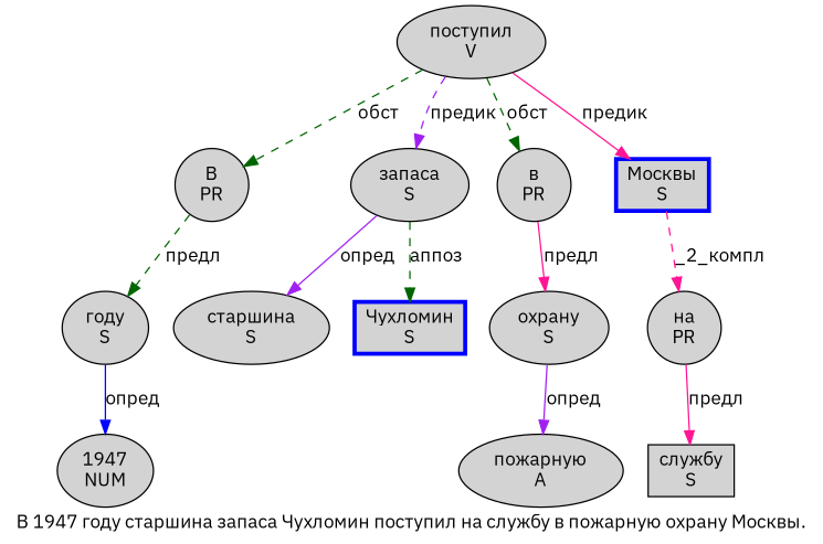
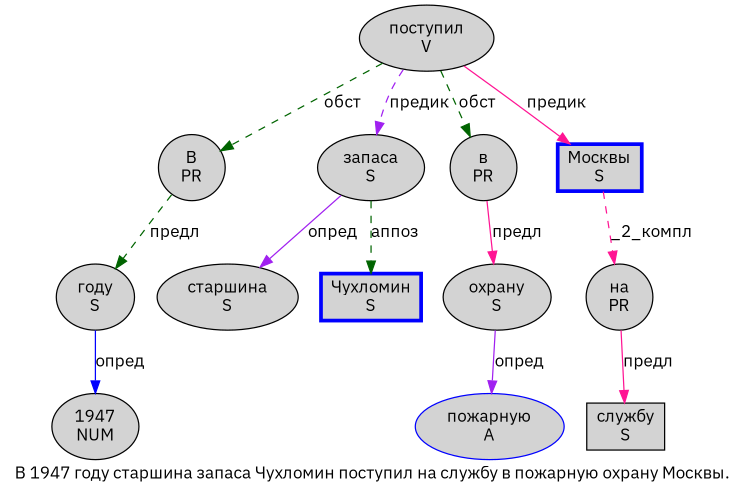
  digraph {
    fontname="IBM Plex Sans"
    label="В 1947 году старшина запаса Чухломин поступил на службу в пожарную охрану Москвы."
    node [fillcolor=lightgray fontname="IBM Plex Sans" penwidth=1 shape=ellipse style=filled]
    edge [color=darkgreen fontname="IBM Plex Sans" style=dashed]
    n1 [label="В\nPR"]
    n2 [label="году\nS"]
    n3 [label="1947\nNUM"]
    n4 [label="старшина\nS"]
    n5 [label="запаса\nS"]
    n6 [color=blue label="Чухломин\nS" penwidth=3 shape=box]
    n7 [label="поступил\nV"]
    n8 [label="в\nPR"]
    n9 [color=blue label="Москвы\nS" penwidth=3 shape=box]
    n10 [label="на\nPR"]
    n11 [label="службу\nS" shape=box]
    n12 [label="охрану\nS"]
-   n13 [label="пожарную\nA"]
+   n13 [label="пожарную\nA" color=blue]
    n1 -> n2 [label="предл"]
    n2 -> n3 [color=blue label="опред" style=solid]
    n5 -> n4 [color=purple label="опред" style=solid]
    n5 -> n6 [label="аппоз"]
    n7 -> n1 [label="обст"]
    n7 -> n5 [color=purple label="предик"]
    n7 -> n8 [label="обст"]
    n7 -> n9 [color=deeppink label="предик" style=solid]
    n8 -> n12 [color=deeppink label="предл" style=solid]
    n9 -> n10 [color=deeppink label="_2_компл"]
    n10 -> n11 [color=deeppink label="предл" style=solid]
    n12 -> n13 [color=purple label="опред" style=solid]
  }
